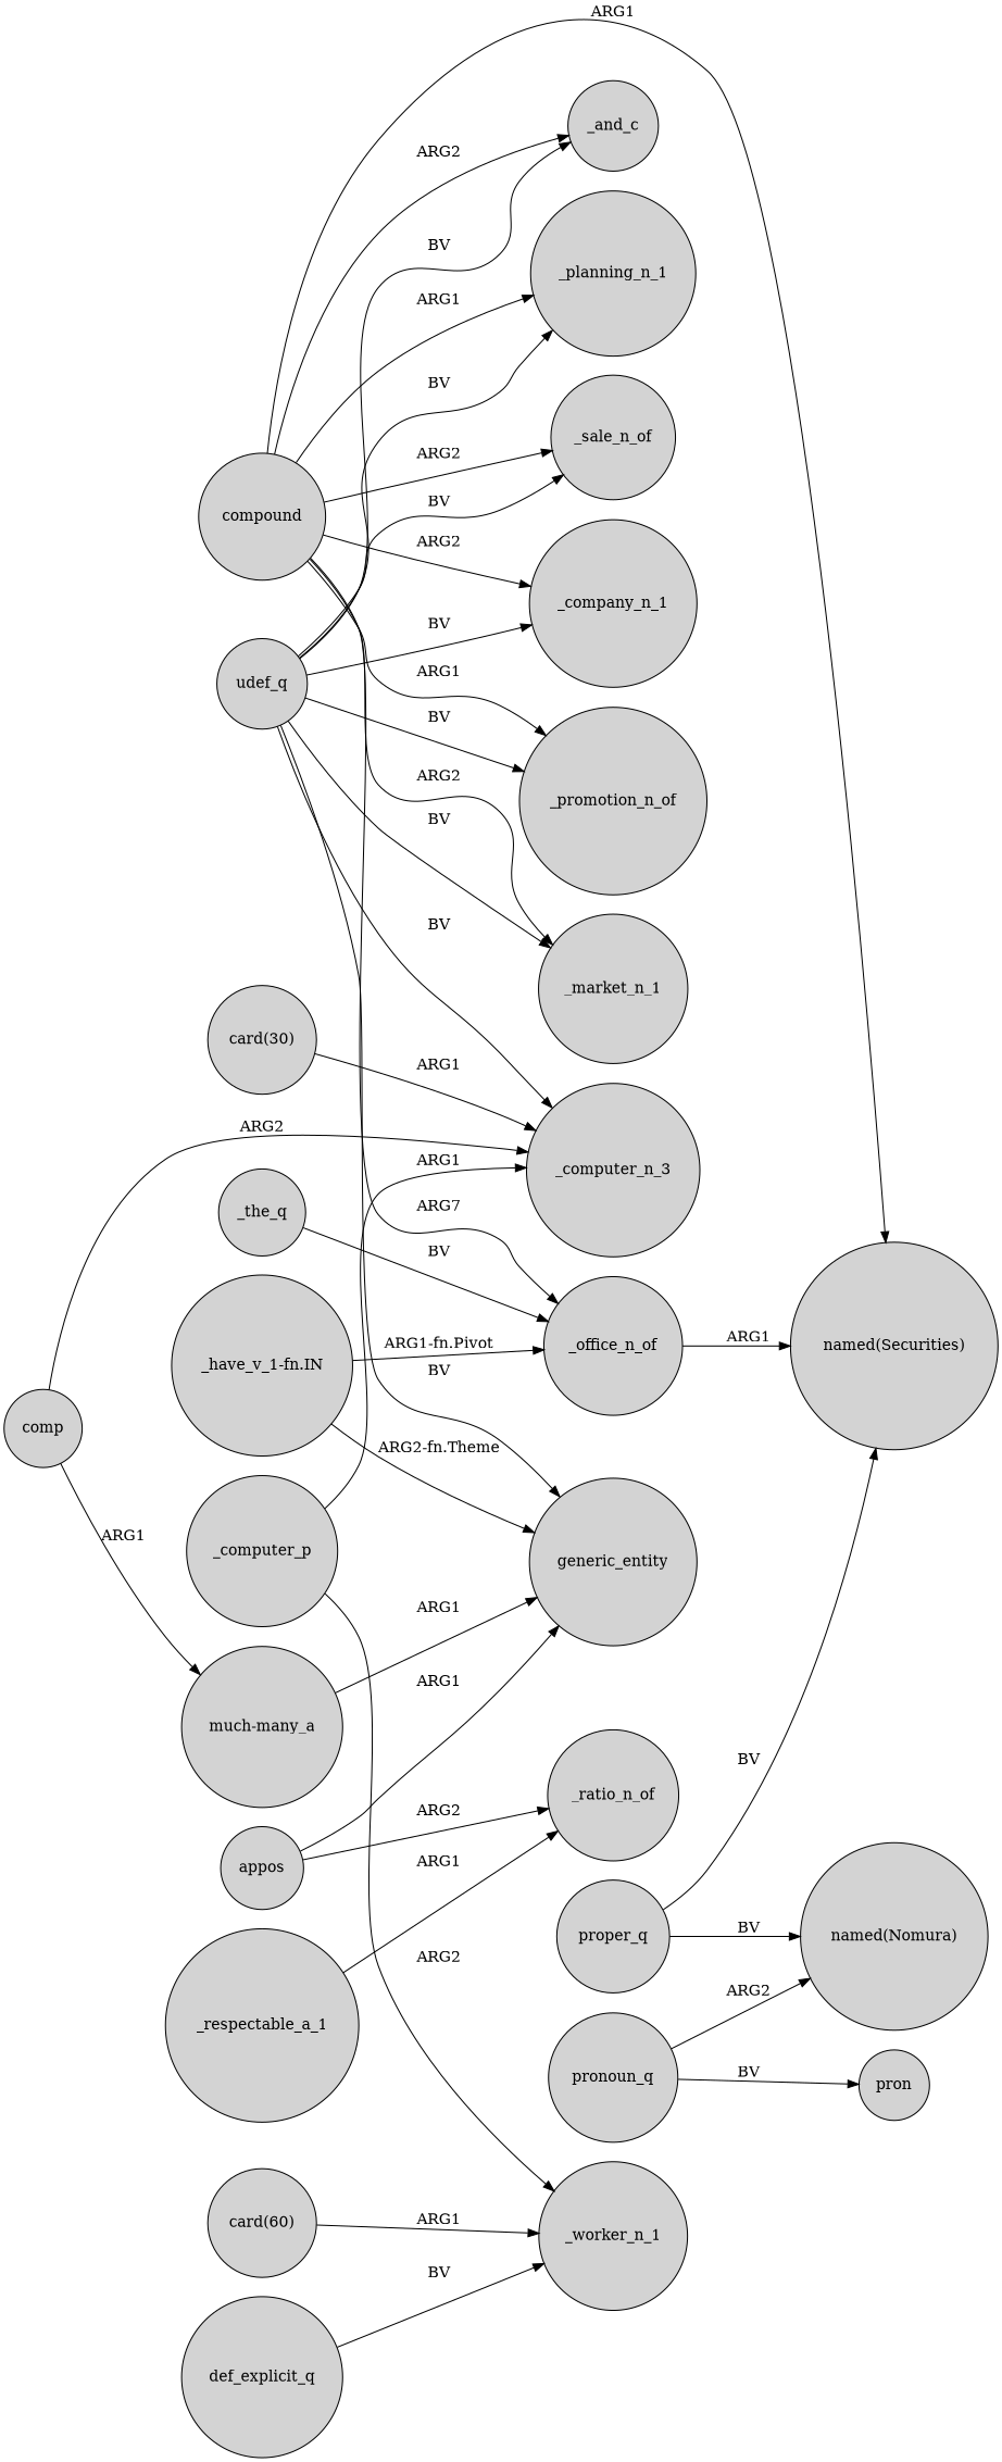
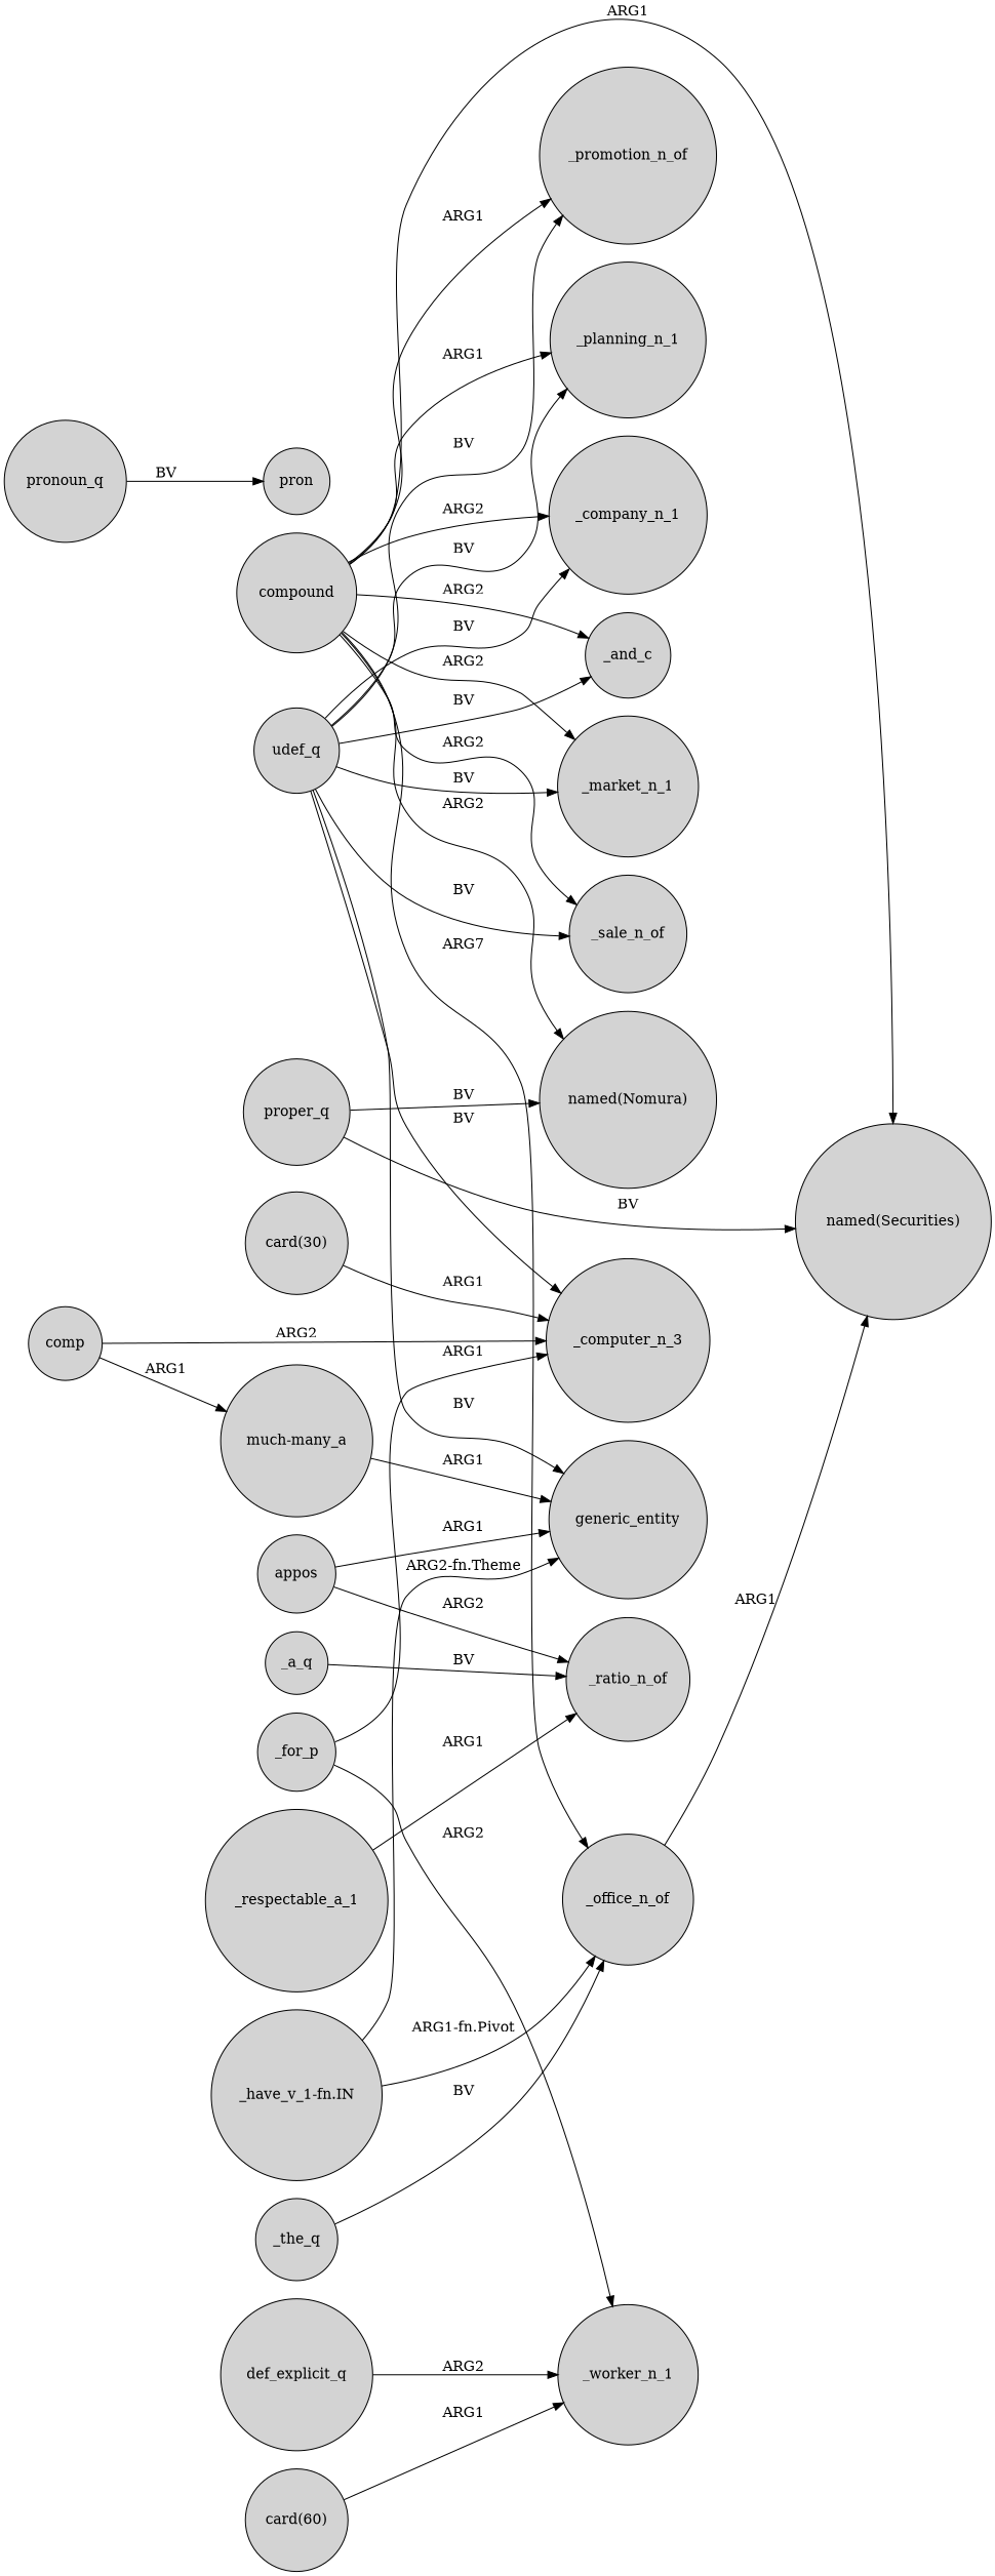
  digraph {
    rankdir=LR
    node [shape=circle style=filled]
    compound
    _market_n_1
    _office_n_of
    "named(Securities)"
    _company_n_1
    _planning_n_1
    _promotion_n_of
    "named(Nomura)"
    _and_c
    _sale_n_of
    n11 [label=_computer_n_3]
    "card(30)"
    udef_q
    generic_entity
    comp
    "much-many_a"
    _the_q
    appos
    _ratio_n_of
+   _a_q
    proper_q
    "_have_v_1-fn.IN"
    pronoun_q
    pron
-   _for_p [label=_computer_p]
+   _for_p
    _worker_n_1
    def_explicit_q
    _respectable_a_1
    "card(60)"
    compound -> _market_n_1 [label=ARG2]
    compound -> _office_n_of [label=ARG7]
    compound -> "named(Securities)" [label=ARG1]
    compound -> _company_n_1 [label=ARG2]
    compound -> _planning_n_1 [label=ARG1]
    compound -> _promotion_n_of [label=ARG1]
-   pronoun_q -> "named(Nomura)" [label=ARG2]
+   compound -> "named(Nomura)" [label=ARG2]
    compound -> _and_c [label=ARG2]
    compound -> _sale_n_of [label=ARG2]
    _office_n_of -> "named(Securities)" [label=ARG1]
    "card(30)" -> n11 [label=ARG1]
    udef_q -> _market_n_1 [label=BV]
    udef_q -> _company_n_1 [label=BV]
    udef_q -> _planning_n_1 [label=BV]
    udef_q -> _promotion_n_of [label=BV]
    udef_q -> _and_c [label=BV]
    udef_q -> _sale_n_of [label=BV]
    udef_q -> n11 [label=BV]
    udef_q -> generic_entity [label=BV]
    comp -> n11 [label=ARG2]
    comp -> "much-many_a" [label=ARG1]
    "much-many_a" -> generic_entity [label=ARG1]
    _the_q -> _office_n_of [label=BV]
    appos -> generic_entity [label=ARG1]
    appos -> _ratio_n_of [label=ARG2]
+   _a_q -> _ratio_n_of [label=BV]
    proper_q -> "named(Securities)" [label=BV]
    proper_q -> "named(Nomura)" [label=BV]
    "_have_v_1-fn.IN" -> _office_n_of [label="ARG1-fn.Pivot"]
    "_have_v_1-fn.IN" -> generic_entity [label="ARG2-fn.Theme"]
    pronoun_q -> pron [label=BV]
    _for_p -> n11 [label=ARG1]
    _for_p -> _worker_n_1 [label=ARG2]
-   def_explicit_q -> _worker_n_1 [label=BV]
+   def_explicit_q -> _worker_n_1 [label=ARG2]
    _respectable_a_1 -> _ratio_n_of [label=ARG1]
    "card(60)" -> _worker_n_1 [label=ARG1]
  }
